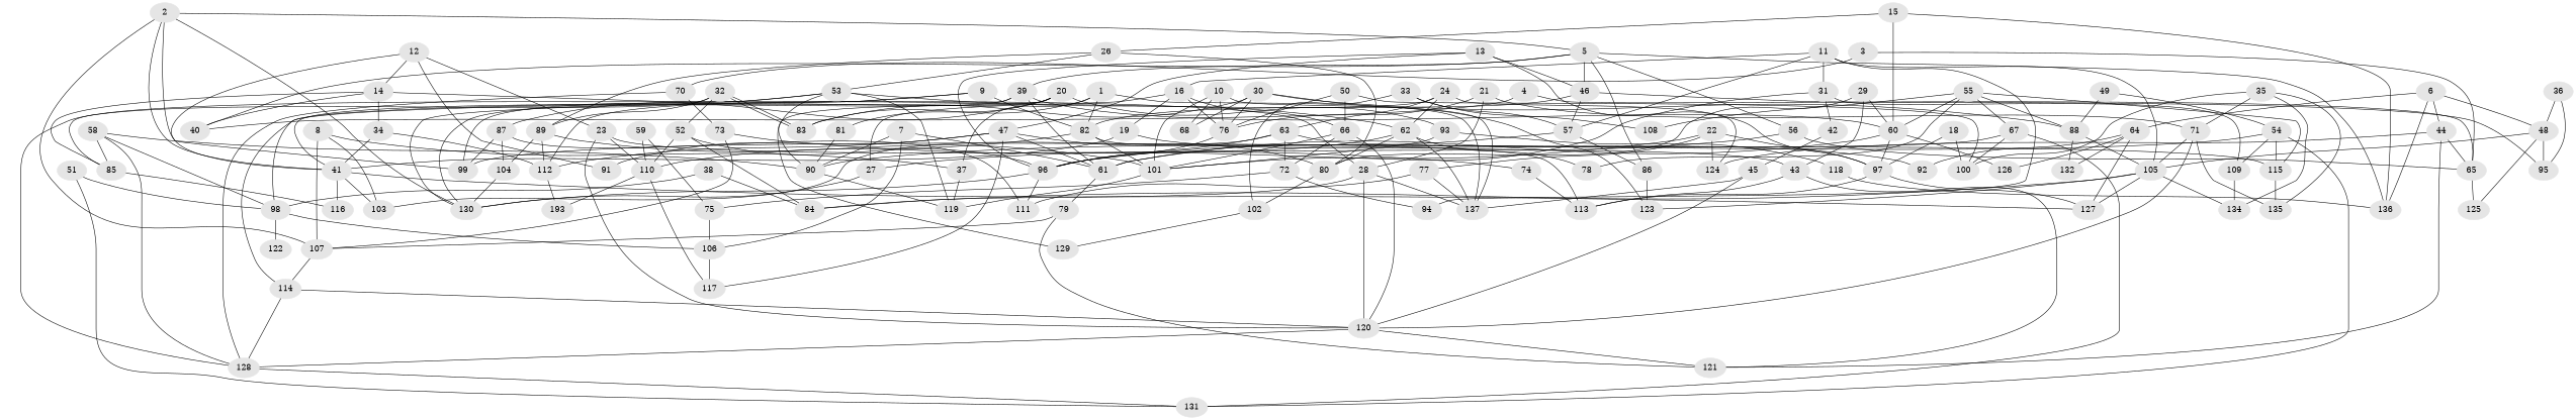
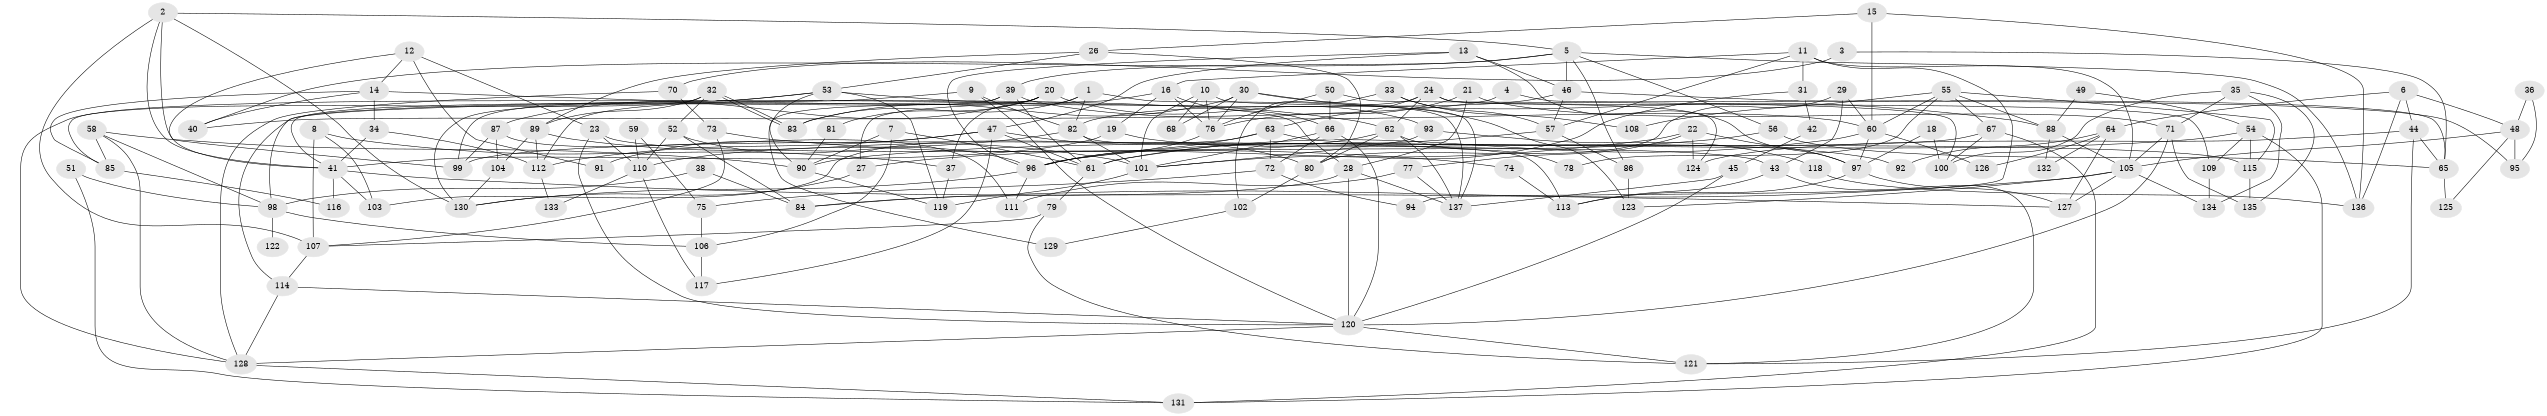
  graph {
    node [color=gray90 style=filled]
    1
    37
    82
    83
    137
    119
    101
    110
    113
    2
    5
    41
    99
    107
    130
    40
    39
    46
    56
    86
    136
    103
    116
    127
    114
    3
    65
    70
    125
    73
    128
    4
    61
    60
    57
    95
    96
    123
    6
    44
    48
    64
    124
    121
    105
    92
    126
    132
    7
    90
    106
    79
    117
    8
    9
    120
    10
    68
    76
    11
    16
    31
    94
    19
    27
    66
    42
    84
    134
    12
    14
    23
    91
    28
    34
    85
    43
    13
    47
    97
    112
    80
    111
    15
    26
    53
    89
    72
    18
    100
    74
    20
    81
    87
    93
    129
    104
    118
    21
    71
    135
    22
    77
-   133 [label=193]
+   133
    24
    62
    63
    109
    78
    115
    98
    102
    29
    30
    88
    45
    32
    52
    131
    33
    108
    35
    36
    38
    122
    49
    54
    50
    51
    55
    67
    58
    59
    75
    1 -- 37
    1 -- 82
    1 -- 83
    1 -- 137
    37 -- 119
    82 -- 101
    82 -- 110
    82 -- 113
    101 -- 119
    110 -- 117
    110 -- 133
    2 -- 5
    2 -- 41
    2 -- 99
    2 -- 107
    2 -- 130
    5 -- 40
    5 -- 39
    5 -- 46
    5 -- 56
    5 -- 86
    5 -- 136
    41 -- 103
    41 -- 116
    41 -- 127
    107 -- 114
    39 -- 41
    39 -- 130
    39 -- 61
    39 -- 60
    46 -- 82
    46 -- 57
    46 -- 95
    56 -- 65
    56 -- 96
    86 -- 123
    114 -- 128
    114 -- 120
    3 -- 65
    3 -- 70
    65 -- 125
    70 -- 73
    70 -- 128
    73 -- 107
    73 -- 74
    128 -- 131
    4 -- 40
    4 -- 65
    61 -- 79
    60 -- 61
    60 -- 126
    60 -- 97
    57 -- 86
    57 -- 61
    96 -- 130
    96 -- 111
    6 -- 136
    6 -- 44
    6 -- 48
    6 -- 64
    44 -- 65
    44 -- 124
    44 -- 121
    48 -- 125
    48 -- 95
    48 -- 105
    64 -- 127
    64 -- 92
    64 -- 126
    64 -- 132
    105 -- 127
    105 -- 123
    105 -- 84
    105 -- 134
    7 -- 61
    7 -- 90
    7 -- 106
    90 -- 119
    106 -- 117
    79 -- 107
    79 -- 121
    8 -- 37
    8 -- 107
    8 -- 103
    9 -- 82
    9 -- 114
-   9 -- 130
+   9 -- 120
    120 -- 128
    120 -- 121
    10 -- 137
    10 -- 101
    10 -- 68
    10 -- 76
    76 -- 96
    11 -- 57
    11 -- 105
    11 -- 16
    11 -- 31
    11 -- 94
    16 -- 76
    16 -- 19
    16 -- 27
    16 -- 66
    31 -- 101
    31 -- 42
    19 -- 41
    19 -- 92
    27 -- 130
    66 -- 101
    66 -- 120
    66 -- 72
    42 -- 45
    12 -- 41
    12 -- 14
    12 -- 23
    12 -- 91
    14 -- 40
    14 -- 28
    14 -- 34
    14 -- 85
    23 -- 110
    23 -- 120
    23 -- 43
    28 -- 137
    28 -- 120
    28 -- 84
    34 -- 41
    34 -- 112
    85 -- 116
    43 -- 113
    43 -- 121
    13 -- 46
    13 -- 96
    13 -- 47
    13 -- 97
    47 -- 61
    47 -- 117
    47 -- 91
    47 -- 112
    47 -- 80
    97 -- 113
    97 -- 127
    112 -- 133
    80 -- 102
    15 -- 136
    15 -- 60
    15 -- 26
    26 -- 80
    26 -- 53
    26 -- 89
    53 -- 119
    53 -- 90
    53 -- 85
    53 -- 62
    53 -- 98
    89 -- 101
    89 -- 112
    89 -- 104
    72 -- 94
    72 -- 75
    18 -- 97
    18 -- 100
    74 -- 113
    20 -- 99
    20 -- 81
    20 -- 87
    20 -- 93
    20 -- 129
    81 -- 90
    87 -- 99
    87 -- 111
    87 -- 104
    93 -- 101
    93 -- 118
    104 -- 130
    118 -- 136
    21 -- 76
    21 -- 28
    21 -- 71
    71 -- 105
    71 -- 120
    71 -- 135
    22 -- 124
    22 -- 27
    22 -- 97
    22 -- 77
    77 -- 137
    77 -- 111
    24 -- 124
    24 -- 112
    24 -- 62
    24 -- 63
-   31 -- 109
+   24 -- 109
    62 -- 137
    62 -- 96
    62 -- 80
    62 -- 78
    63 -- 103
    63 -- 96
    63 -- 72
    63 -- 115
    109 -- 134
    115 -- 135
    98 -- 106
    98 -- 122
    102 -- 129
    29 -- 60
    29 -- 43
    29 -- 80
    30 -- 83
    30 -- 123
    30 -- 68
    30 -- 76
    30 -- 88
    88 -- 105
    88 -- 132
    45 -- 137
    45 -- 120
    32 -- 83
    32 -- 83
    32 -- 128
    32 -- 89
    32 -- 52
    52 -- 110
    52 -- 96
    52 -- 84
    33 -- 57
    33 -- 102
    33 -- 108
    35 -- 134
    35 -- 100
    35 -- 71
    35 -- 135
    36 -- 95
    36 -- 48
    38 -- 84
    38 -- 98
    49 -- 88
    49 -- 54
    54 -- 90
    54 -- 109
    54 -- 115
    54 -- 131
    50 -- 76
    50 -- 66
    50 -- 100
    51 -- 98
    51 -- 131
    55 -- 60
    55 -- 78
    55 -- 115
    55 -- 88
    55 -- 108
    55 -- 67
    67 -- 99
    67 -- 100
    67 -- 131
    58 -- 128
    58 -- 90
    58 -- 85
    58 -- 98
    59 -- 110
    59 -- 75
    75 -- 106
  }
